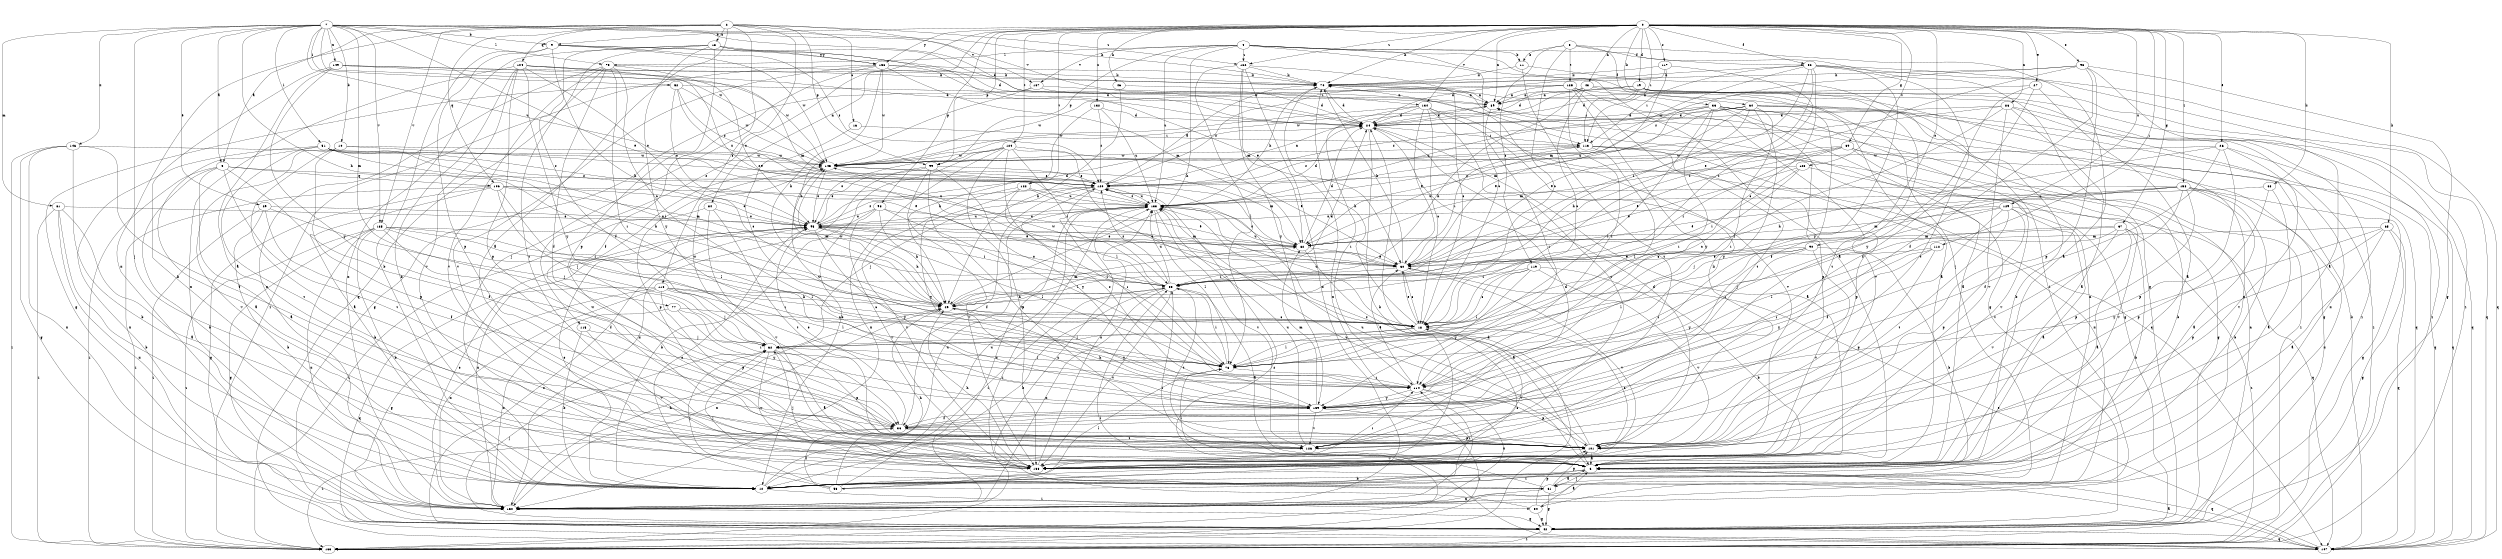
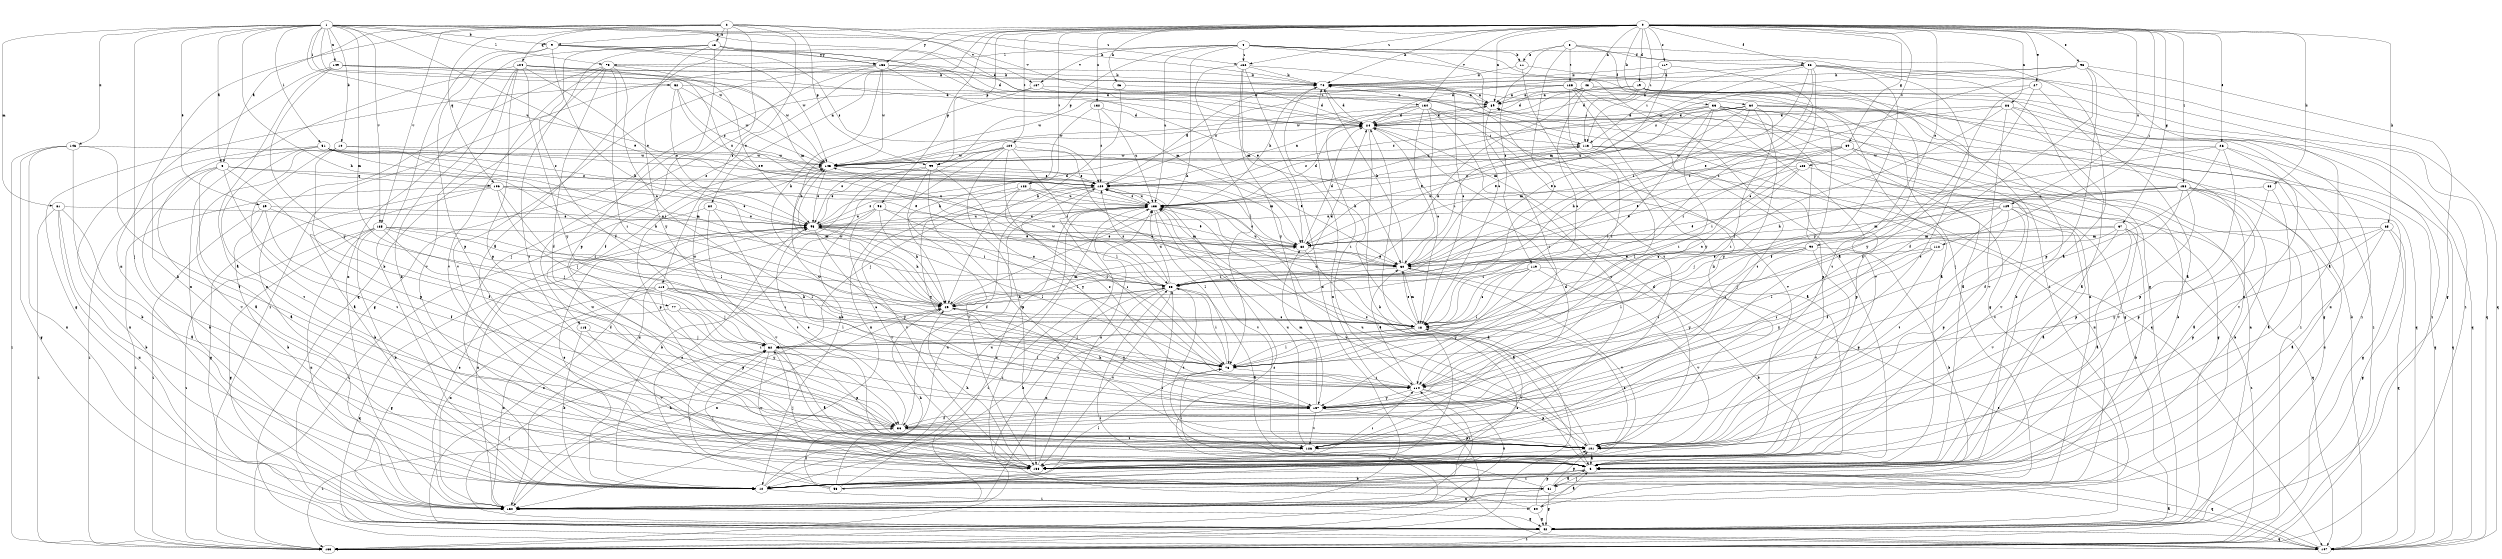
  strict digraph {
    0
    9
    19
    26
    27
    32
    37
    39
    43
    46
    64
    65
    68
    70
    84
    86
    89
    90
    93
    98
    99
    112
    113
    115
    117
    122
    123
    124
    129
    132
    134
    156
    158
    162
    24
    49
    145
    12
    120
    n40 [label=101]
    150
    126
    163
    107
    36
    138
    6
-   157 [label=159]
+   157
    30
    18
    55
    76
    62
    82
    42
    114
    133
    95
-   1 [label=7]
+   1
    5
    10
    29
    51
    52
    61
    75
    77
    81
    135
    146
    149
    106
    2
    13
-   16
    104
    118
    137
    53
    3
    11
    33
    119
    125
    54
    4
    0 -> 9 [label=b]
    0 -> 19 [label=d]
    0 -> 26 [label=e]
    0 -> 27 [label=e]
    0 -> 32 [label=f]
    0 -> 37 [label=g]
    0 -> 39 [label=g]
    0 -> 43 [label=h]
    0 -> 46 [label=h]
    0 -> 64 [label=k]
    0 -> 65 [label=k]
    0 -> 68 [label=k]
    0 -> 70 [label=k]
    0 -> 84 [label=n]
    0 -> 86 [label=n]
    0 -> 89 [label=n]
    0 -> 90 [label=o]
    0 -> 93 [label=o]
    0 -> 98 [label=p]
    0 -> 99 [label=p]
    0 -> 112 [label=r]
    0 -> 113 [label=r]
    0 -> 115 [label=s]
    0 -> 117 [label=s]
    0 -> 122 [label=t]
    0 -> 123 [label=t]
    0 -> 124 [label=t]
    0 -> 129 [label=u]
    0 -> 132 [label=u]
    0 -> 134 [label=v]
    0 -> 156 [label=y]
    0 -> 158 [label=z]
    0 -> 162 [label=z]
    9 -> 156 [label=y]
    9 -> 24 [label=d]
    9 -> 49 [label=h]
    9 -> 145 [label=w]
    9 -> 12 [label=b]
    9 -> 120 [label=s]
    9 -> n40 [label=p]
    19 -> 89 [label=n]
    19 -> 113 [label=r]
    19 -> 24 [label=d]
    19 -> 145 [label=w]
    19 -> 150 [label=x]
    19 -> 126 [label=t]
    19 -> 163 [label=z]
    19 -> 107 [label=q]
    26 -> 49 [label=h]
    26 -> 145 [label=w]
    26 -> n40 [label=p]
    26 -> 107 [label=q]
    26 -> 36 [label=f]
    26 -> 138 [label=v]
    27 -> 89 [label=n]
    27 -> 36 [label=f]
    27 -> 6 [label=a]
    27 -> 157 [label=y]
    32 -> 70 [label=k]
    32 -> 113 [label=r]
    32 -> 145 [label=w]
    32 -> 126 [label=t]
    32 -> 163 [label=z]
    32 -> 107 [label=q]
    32 -> 157 [label=y]
    32 -> 30 [label=e]
    32 -> 18 [label=c]
    32 -> 55 [label=i]
    37 -> 12 [label=b]
    37 -> 163 [label=z]
    37 -> 138 [label=v]
    37 -> 6 [label=a]
    37 -> 76 [label=l]
    37 -> 62 [label=j]
    37 -> 82 [label=m]
    39 -> 145 [label=w]
    39 -> 12 [label=b]
    39 -> 107 [label=q]
    39 -> 138 [label=v]
    39 -> 30 [label=e]
    39 -> 55 [label=i]
    39 -> 82 [label=m]
    43 -> 89 [label=n]
    43 -> 24 [label=d]
    43 -> 49 [label=h]
    43 -> 163 [label=z]
    43 -> 36 [label=f]
    43 -> 18 [label=c]
    46 -> 89 [label=n]
    46 -> 49 [label=h]
    64 -> 24 [label=d]
    64 -> 49 [label=h]
    64 -> 12 [label=b]
    64 -> 120 [label=s]
    64 -> 163 [label=z]
    64 -> 157 [label=y]
    64 -> 30 [label=e]
    64 -> 82 [label=m]
    64 -> 42 [label=g]
    64 -> 114 [label=r]
    65 -> n40 [label=p]
    65 -> 107 [label=q]
    65 -> 6 [label=a]
    65 -> 157 [label=y]
    65 -> 82 [label=m]
    65 -> 42 [label=g]
    68 -> n40 [label=p]
    68 -> 6 [label=a]
    68 -> 133 [label=u]
    70 -> 89 [label=n]
    70 -> 24 [label=d]
    70 -> 150 [label=x]
    70 -> 42 [label=g]
    84 -> 126 [label=t]
    84 -> 163 [label=z]
    84 -> 138 [label=v]
    84 -> 95 [label=o]
    86 -> 24 [label=d]
    86 -> 150 [label=x]
    86 -> 107 [label=q]
    86 -> 138 [label=v]
    86 -> 6 [label=a]
    86 -> 76 [label=l]
    86 -> 133 [label=u]
    89 -> 24 [label=d]
    89 -> 114 [label=r]
    90 -> 12 [label=b]
    90 -> 138 [label=v]
    90 -> 157 [label=y]
    90 -> 30 [label=e]
    90 -> 76 [label=l]
    90 -> 114 [label=r]
    93 -> 70 [label=k]
    93 -> 120 [label=s]
    93 -> n40 [label=p]
    93 -> 36 [label=f]
    93 -> 6 [label=a]
    93 -> 55 [label=i]
    93 -> 42 [label=g]
    98 -> 49 [label=h]
    98 -> 12 [label=b]
    98 -> 138 [label=v]
    98 -> 30 [label=e]
    98 -> 76 [label=l]
    98 -> 95 [label=o]
    99 -> 120 [label=s]
    99 -> n40 [label=p]
    99 -> 150 [label=x]
    99 -> 138 [label=v]
    99 -> 157 [label=y]
    99 -> 95 [label=o]
    112 -> n40 [label=p]
    112 -> 157 [label=y]
    112 -> 30 [label=e]
    112 -> 114 [label=r]
    113 -> 145 [label=w]
    113 -> 120 [label=s]
    113 -> n40 [label=p]
    113 -> 150 [label=x]
    113 -> 76 [label=l]
    113 -> 42 [label=g]
    115 -> 12 [label=b]
    115 -> 138 [label=v]
    115 -> 62 [label=j]
    117 -> 70 [label=k]
    117 -> 24 [label=d]
    117 -> 55 [label=i]
    117 -> 82 [label=m]
    122 -> 138 [label=v]
    122 -> 157 [label=y]
    122 -> 30 [label=e]
    122 -> 76 [label=l]
    122 -> 133 [label=u]
    123 -> 120 [label=s]
    123 -> 138 [label=v]
    123 -> 30 [label=e]
    123 -> 18 [label=c]
    123 -> 55 [label=i]
    124 -> 145 [label=w]
    124 -> 12 [label=b]
    124 -> 150 [label=x]
    124 -> 138 [label=v]
    124 -> 30 [label=e]
    124 -> 18 [label=c]
    124 -> 55 [label=i]
    124 -> 76 [label=l]
    124 -> 95 [label=o]
    129 -> n40 [label=p]
    129 -> 126 [label=t]
    129 -> 107 [label=q]
    129 -> 36 [label=f]
    129 -> 6 [label=a]
    129 -> 82 [label=m]
    129 -> 114 [label=r]
    129 -> 95 [label=o]
    132 -> 24 [label=d]
    132 -> 49 [label=h]
    132 -> 120 [label=s]
    132 -> 133 [label=u]
    134 -> 24 [label=d]
    134 -> 145 [label=w]
    134 -> 126 [label=t]
    134 -> 107 [label=q]
    134 -> 138 [label=v]
    134 -> 30 [label=e]
    134 -> 18 [label=c]
    134 -> 114 [label=r]
    156 -> 70 [label=k]
    156 -> 24 [label=d]
    156 -> 49 [label=h]
    156 -> 145 [label=w]
    156 -> 163 [label=z]
    156 -> 36 [label=f]
    156 -> 138 [label=v]
    156 -> 82 [label=m]
    158 -> 12 [label=b]
    158 -> n40 [label=p]
    158 -> 150 [label=x]
    158 -> 126 [label=t]
    158 -> 6 [label=a]
    158 -> 30 [label=e]
    158 -> 18 [label=c]
    158 -> 62 [label=j]
    158 -> 42 [label=g]
    158 -> 133 [label=u]
    162 -> 70 [label=k]
    162 -> 150 [label=x]
    162 -> 157 [label=y]
    162 -> 18 [label=c]
    162 -> 76 [label=l]
    162 -> 82 [label=m]
    24 -> 113 [label=r]
    24 -> 12 [label=b]
    24 -> 6 [label=a]
    49 -> 24 [label=d]
    49 -> 145 [label=w]
    49 -> 150 [label=x]
    49 -> 157 [label=y]
    49 -> 18 [label=c]
    49 -> 82 [label=m]
    145 -> 120 [label=s]
    145 -> n40 [label=p]
    145 -> 82 [label=m]
    145 -> 95 [label=o]
    12 -> 18 [label=c]
    12 -> 55 [label=i]
    12 -> 133 [label=u]
    12 -> 95 [label=o]
    12 -> 54 [label=i]
    120 -> 70 [label=a]
    120 -> 89 [label=n]
    120 -> 36 [label=f]
    120 -> 62 [label=j]
    120 -> 114 [label=r]
    120 -> 133 [label=u]
    n40 -> 70 [label=k]
    n40 -> 24 [label=d]
    n40 -> 120 [label=s]
    n40 -> 138 [label=v]
    n40 -> 6 [label=a]
    n40 -> 18 [label=c]
    n40 -> 133 [label=u]
    150 -> 49 [label=h]
    150 -> 42 [label=g]
    150 -> 95 [label=o]
    126 -> 24 [label=d]
    126 -> 145 [label=w]
    126 -> 133 [label=u]
    163 -> 89 [label=n]
    163 -> 24 [label=d]
    163 -> 55 [label=i]
    107 -> 70 [label=k]
    107 -> 120 [label=s]
    107 -> 6 [label=a]
    107 -> 30 [label=e]
    107 -> 95 [label=o]
    36 -> n40 [label=p]
    36 -> 126 [label=t]
    36 -> 163 [label=z]
    36 -> 95 [label=o]
    138 -> 49 [label=h]
    138 -> 62 [label=j]
    138 -> 114 [label=r]
    138 -> 133 [label=u]
    6 -> 12 [label=b]
    6 -> 107 [label=q]
    6 -> 76 [label=l]
    6 -> 133 [label=u]
    6 -> 61 [label=j]
    6 -> 53 [label=i]
    157 -> 49 [label=h]
    157 -> 126 [label=t]
    157 -> 163 [label=z]
    157 -> 36 [label=f]
    157 -> 82 [label=m]
    30 -> 70 [label=k]
    30 -> 113 [label=r]
    30 -> 138 [label=v]
-   30 -> 18 [label=c]
+   30 -> 18 [label=m]
    30 -> 55 [label=i]
    30 -> 133 [label=u]
    18 -> 70 [label=k]
    18 -> 138 [label=v]
    18 -> 30 [label=e]
    18 -> 76 [label=l]
    18 -> 62 [label=j]
    18 -> 133 [label=u]
    55 -> 49 [label=h]
    55 -> 145 [label=w]
    55 -> 12 [label=b]
    55 -> 120 [label=s]
    55 -> 150 [label=x]
    55 -> 126 [label=t]
    55 -> 138 [label=v]
    55 -> 6 [label=a]
    55 -> 133 [label=u]
    55 -> 95 [label=o]
    76 -> 55 [label=i]
    76 -> 114 [label=r]
    62 -> 145 [label=w]
    62 -> n40 [label=p]
    62 -> 138 [label=v]
    62 -> 6 [label=a]
    62 -> 76 [label=l]
    82 -> 24 [label=d]
    82 -> 6 [label=a]
    82 -> 30 [label=e]
    82 -> 133 [label=u]
    82 -> 95 [label=o]
    42 -> 163 [label=z]
    42 -> 107 [label=q]
    42 -> 62 [label=j]
    114 -> 145 [label=w]
    114 -> 120 [label=s]
    114 -> n40 [label=p]
    114 -> 150 [label=x]
    114 -> 157 [label=y]
    114 -> 30 [label=e]
    133 -> 70 [label=k]
    133 -> 24 [label=d]
    133 -> 120 [label=s]
    133 -> 150 [label=x]
    133 -> 126 [label=t]
    133 -> 163 [label=z]
    133 -> 76 [label=l]
    133 -> 95 [label=o]
    95 -> 24 [label=d]
    95 -> 49 [label=h]
    95 -> 120 [label=s]
    95 -> 150 [label=x]
    95 -> 157 [label=y]
    95 -> 55 [label=i]
    95 -> 76 [label=l]
    95 -> 82 [label=m]
    95 -> 133 [label=u]
    1 -> 9 [label=b]
    1 -> 70 [label=k]
    1 -> 134 [label=v]
    1 -> 24 [label=d]
    1 -> 49 [label=h]
    1 -> 145 [label=w]
    1 -> 30 [label=e]
    1 -> 133 [label=u]
    1 -> 5 [label=a]
    1 -> 10 [label=b]
    1 -> 29 [label=e]
    1 -> 51 [label=i]
    1 -> 52 [label=i]
    1 -> 61 [label=j]
    1 -> 75 [label=l]
    1 -> 77 [label=m]
    1 -> 81 [label=m]
    1 -> 135 [label=v]
    1 -> 146 [label=x]
    1 -> 149 [label=x]
    5 -> 12 [label=b]
    5 -> 120 [label=s]
    5 -> 126 [label=t]
    5 -> 163 [label=z]
    5 -> 36 [label=f]
    5 -> 6 [label=a]
    5 -> 106 [label=q]
    10 -> 145 [label=w]
    10 -> 120 [label=s]
    10 -> n40 [label=p]
    10 -> 138 [label=v]
    10 -> 6 [label=a]
    29 -> 12 [label=b]
    29 -> 163 [label=z]
    29 -> 36 [label=f]
    29 -> 62 [label=j]
    29 -> 95 [label=o]
    51 -> 49 [label=h]
    51 -> 145 [label=w]
    51 -> 120 [label=s]
    51 -> 150 [label=x]
    51 -> 126 [label=t]
    51 -> 6 [label=a]
    51 -> 30 [label=e]
    51 -> 55 [label=i]
    52 -> 89 [label=n]
    52 -> 145 [label=w]
    52 -> 120 [label=s]
    52 -> 42 [label=g]
    52 -> 133 [label=u]
    52 -> 95 [label=o]
    61 -> 89 [label=n]
    61 -> n40 [label=p]
    61 -> 150 [label=x]
    61 -> 6 [label=a]
    61 -> 55 [label=i]
    61 -> 62 [label=j]
    61 -> 42 [label=g]
    75 -> 70 [label=k]
    75 -> 150 [label=x]
    75 -> 126 [label=t]
    75 -> 36 [label=f]
    75 -> 138 [label=v]
    75 -> 18 [label=c]
    75 -> 114 [label=r]
    75 -> 95 [label=o]
    77 -> 150 [label=x]
    77 -> 157 [label=y]
    77 -> 18 [label=c]
    77 -> 114 [label=r]
    81 -> 12 [label=b]
    81 -> 150 [label=x]
    81 -> 163 [label=z]
    81 -> 6 [label=a]
    81 -> 95 [label=o]
    135 -> 12 [label=b]
    135 -> 150 [label=x]
    135 -> 163 [label=z]
    135 -> 36 [label=f]
    135 -> 55 [label=i]
    135 -> 76 [label=l]
    135 -> 82 [label=m]
    135 -> 42 [label=g]
    135 -> 114 [label=r]
    146 -> 145 [label=w]
    146 -> 12 [label=b]
    146 -> 150 [label=x]
    146 -> 163 [label=z]
    146 -> 36 [label=f]
    146 -> 42 [label=g]
    149 -> 70 [label=k]
    149 -> 24 [label=d]
    149 -> 145 [label=w]
    149 -> 12 [label=b]
    149 -> 6 [label=a]
    149 -> 157 [label=y]
    106 -> 12 [label=b]
    106 -> 163 [label=z]
    106 -> 76 [label=l]
    106 -> 62 [label=j]
    106 -> 82 [label=m]
    106 -> 42 [label=g]
    106 -> 133 [label=u]
    106 -> 95 [label=o]
    2 -> 99 [label=p]
    2 -> 162 [label=z]
    2 -> 150 [label=x]
    2 -> 6 [label=a]
    2 -> 5 [label=a]
    2 -> 61 [label=j]
    2 -> 135 [label=v]
    2 -> 106 [label=q]
    2 -> 13 [label=c]
-   2 -> 16 [label=c]
    2 -> 104 [label=q]
    2 -> 118 [label=s]
    2 -> 137 [label=v]
    13 -> 113 [label=r]
    13 -> 156 [label=y]
    13 -> n40 [label=p]
    13 -> 150 [label=x]
    13 -> 107 [label=q]
    13 -> 36 [label=f]
    13 -> 157 [label=y]
    13 -> 30 [label=e]
-   16 -> 113 [label=r]
-   16 -> 18 [label=c]
    104 -> 70 [label=k]
    104 -> 12 [label=b]
    104 -> n40 [label=p]
    104 -> 150 [label=x]
    104 -> 138 [label=v]
    104 -> 157 [label=y]
    104 -> 30 [label=e]
    104 -> 82 [label=m]
    104 -> 95 [label=o]
    118 -> 49 [label=h]
    118 -> n40 [label=p]
    118 -> 150 [label=x]
    118 -> 107 [label=q]
    118 -> 18 [label=c]
    118 -> 76 [label=l]
    118 -> 62 [label=j]
    118 -> 42 [label=g]
    137 -> 89 [label=n]
    137 -> 24 [label=d]
    137 -> 49 [label=h]
    137 -> 42 [label=g]
    53 -> 49 [label=h]
    53 -> 36 [label=f]
    53 -> 76 [label=l]
    53 -> 62 [label=j]
    53 -> 114 [label=r]
    53 -> 133 [label=u]
    53 -> 95 [label=o]
    3 -> 32 [label=f]
    3 -> 6 [label=a]
    3 -> 18 [label=c]
    3 -> 11 [label=b]
    3 -> 33 [label=f]
    3 -> 119 [label=s]
    3 -> 125 [label=t]
    11 -> 70 [label=k]
    11 -> 126 [label=t]
    11 -> 54 [label=i]
    33 -> 24 [label=d]
    33 -> n40 [label=p]
    33 -> 163 [label=z]
    33 -> 107 [label=q]
    33 -> 6 [label=a]
    33 -> 30 [label=e]
    33 -> 76 [label=l]
    33 -> 42 [label=g]
    33 -> 114 [label=r]
    33 -> 133 [label=u]
    119 -> 12 [label=b]
    119 -> 138 [label=v]
    119 -> 157 [label=y]
    119 -> 18 [label=c]
    119 -> 55 [label=i]
    119 -> 76 [label=l]
    125 -> 89 [label=n]
    125 -> 145 [label=w]
    125 -> 120 [label=s]
    125 -> 126 [label=t]
    125 -> 138 [label=v]
    125 -> 6 [label=a]
    125 -> 157 [label=y]
    125 -> 114 [label=r]
    54 -> n40 [label=p]
    54 -> 6 [label=a]
    54 -> 42 [label=g]
    54 -> 133 [label=u]
    4 -> 99 [label=p]
    4 -> 162 [label=z]
    4 -> 49 [label=h]
    4 -> 6 [label=a]
    4 -> 18 [label=c]
    4 -> 42 [label=g]
    4 -> 133 [label=u]
    4 -> 61 [label=j]
    4 -> 75 [label=l]
    4 -> 137 [label=v]
    4 -> 11 [label=b]
  }
